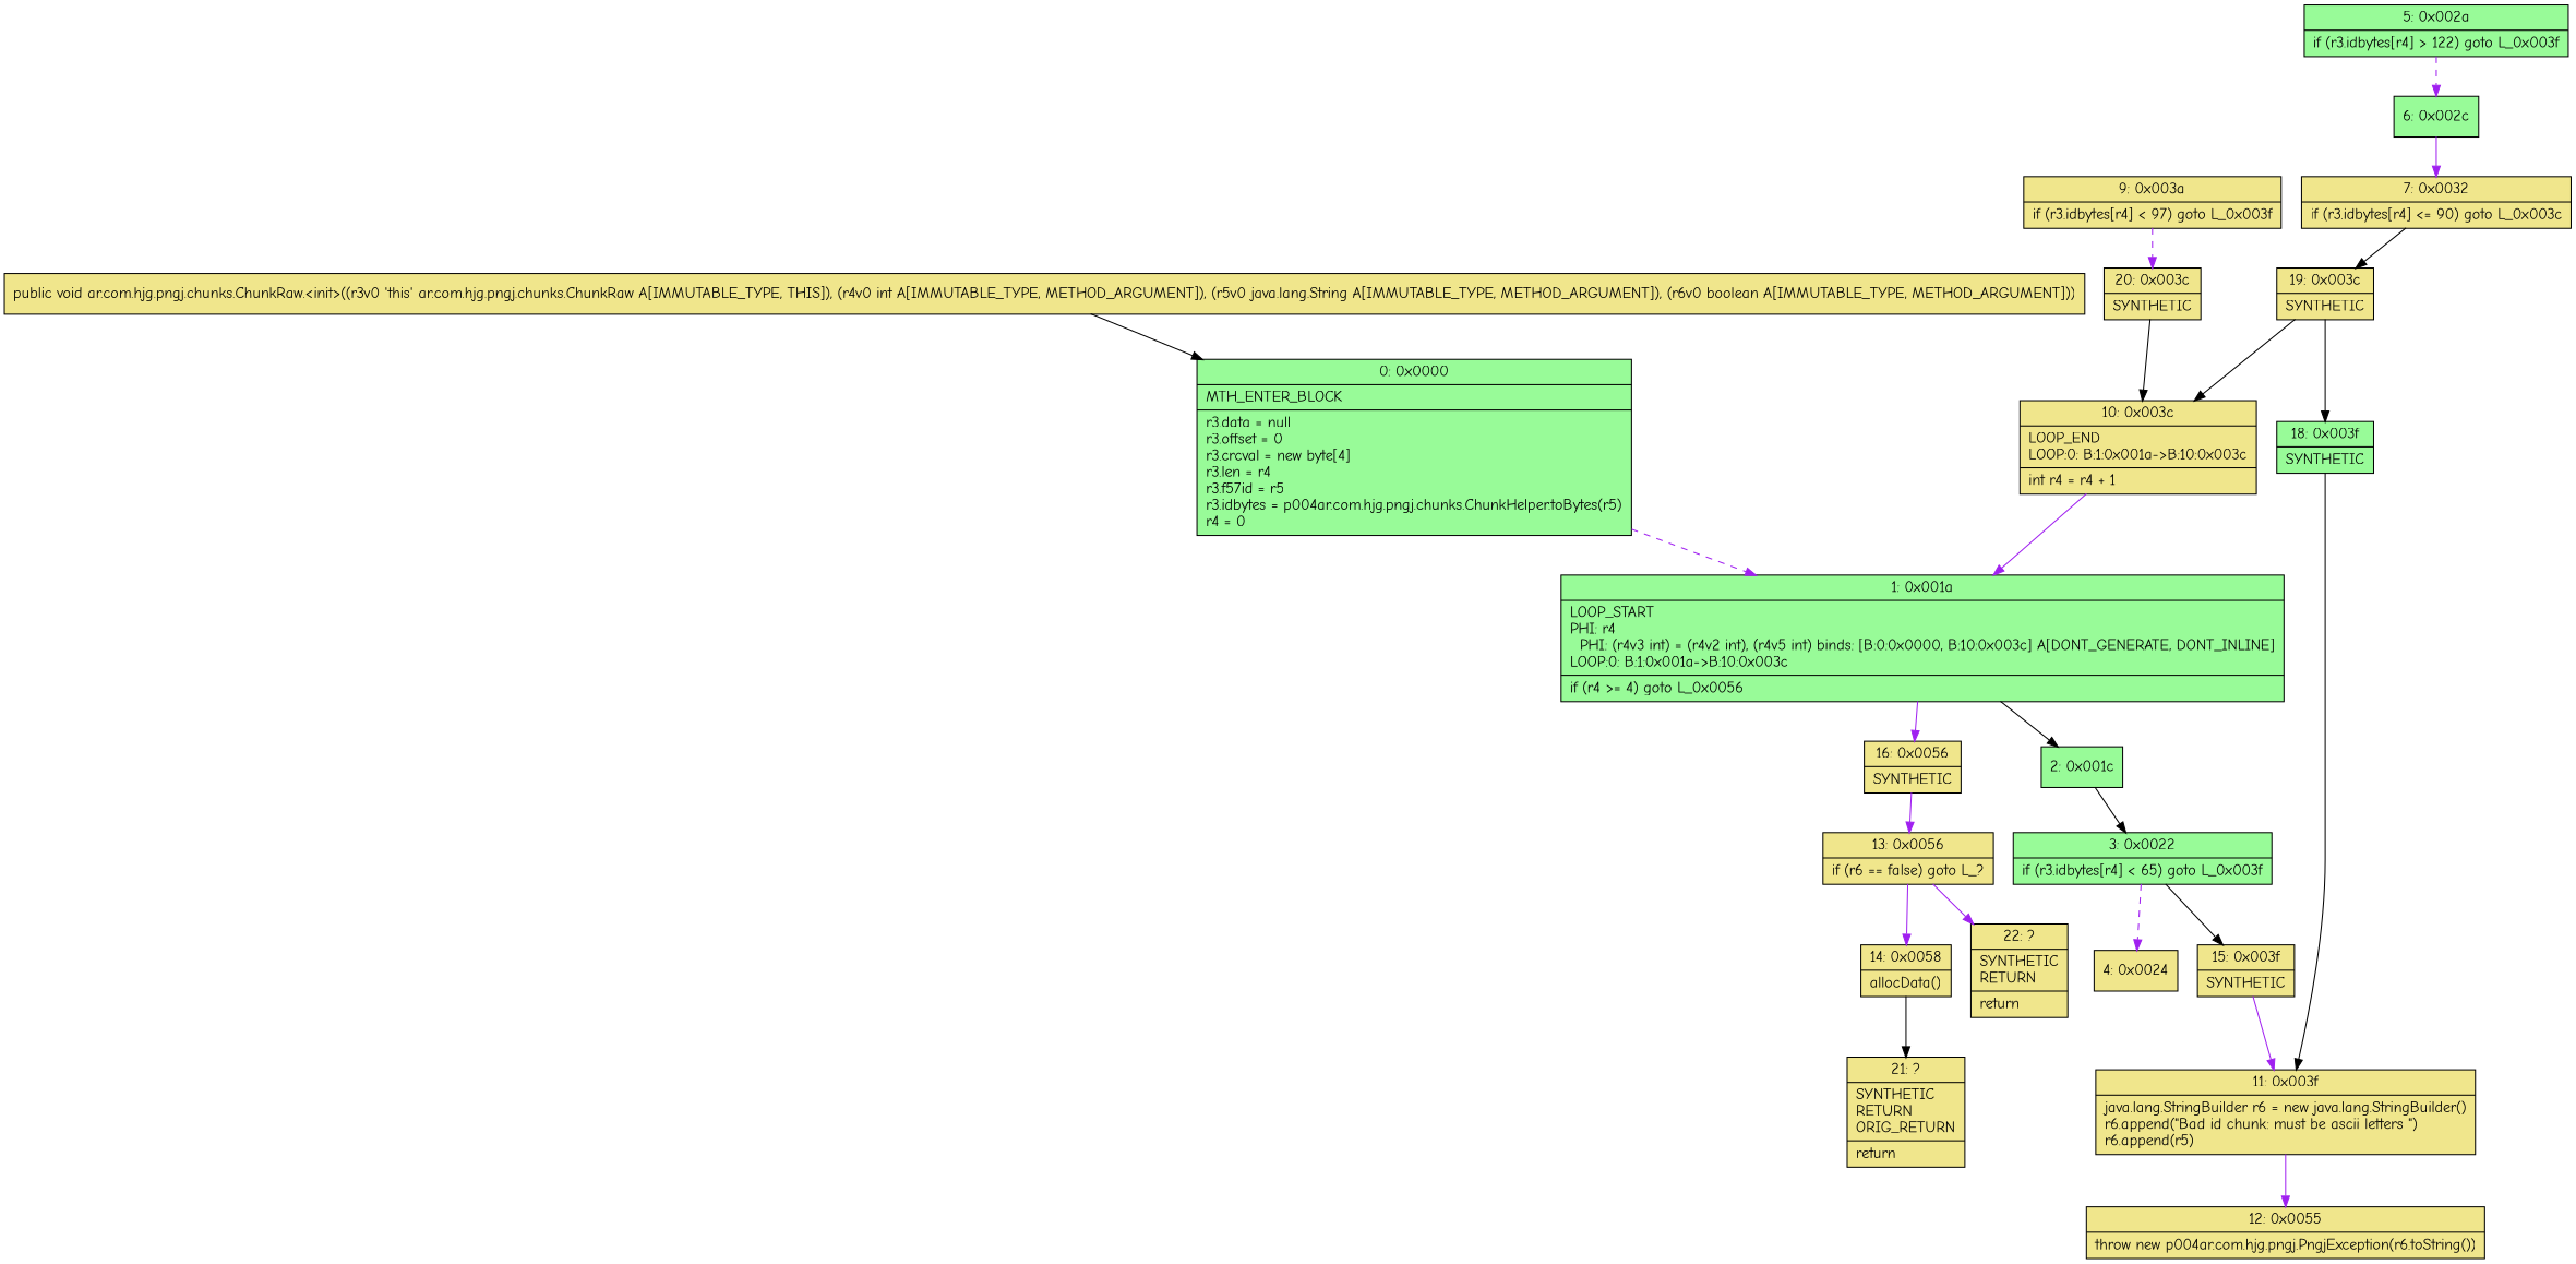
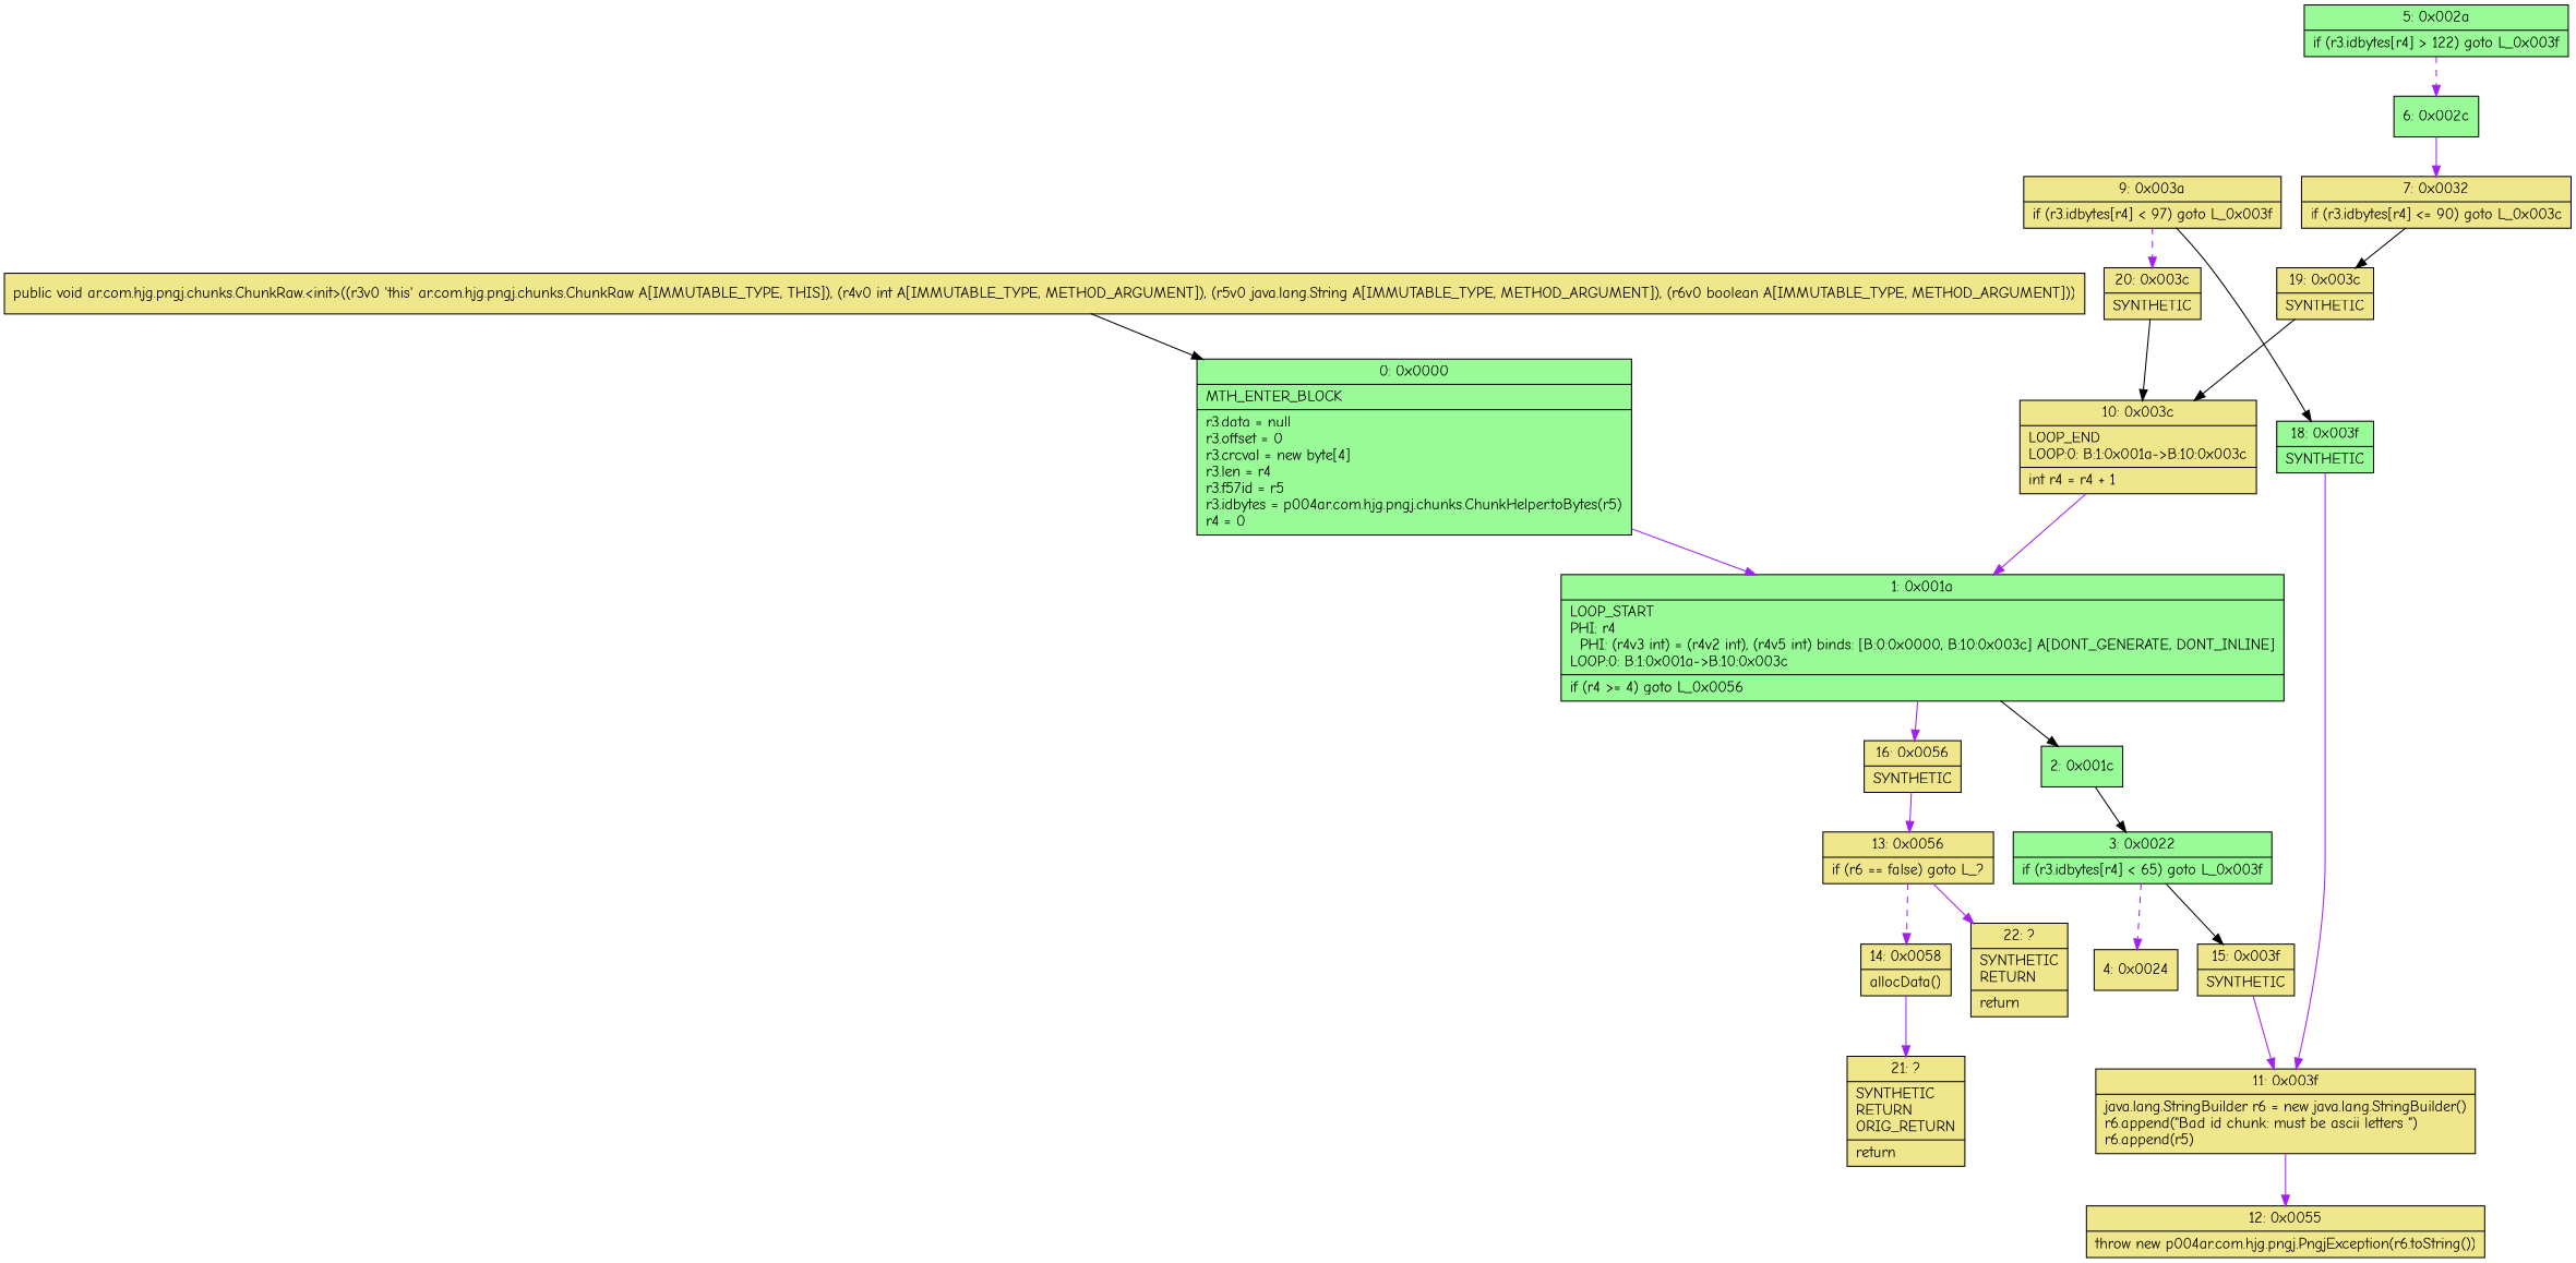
  digraph {
    fontname="Comic Neue"
    node [fillcolor=khaki fontname="Comic Neue" shape=record style=filled]
    edge [color=purple fontname="Comic Neue"]
    n1 [fillcolor=palegreen label="{0\:\ 0x0000|MTH_ENTER_BLOCK\l|r3.data = null\lr3.offset = 0\lr3.crcval = new byte[4]\lr3.len = r4\lr3.f57id = r5\lr3.idbytes = p004ar.com.hjg.pngj.chunks.ChunkHelper.toBytes(r5)\lr4 = 0\l}"]
    n2 [fillcolor=palegreen label="{1\:\ 0x001a|LOOP_START\lPHI: r4 \l  PHI: (r4v3 int) = (r4v2 int), (r4v5 int) binds: [B:0:0x0000, B:10:0x003c] A[DONT_GENERATE, DONT_INLINE]\lLOOP:0: B:1:0x001a\-\>B:10:0x003c\l|if (r4 \>= 4) goto L_0x0056\l}"]
    n3 [fillcolor=palegreen label="{2\:\ 0x001c}"]
    n4 [label="{16\:\ 0x0056|SYNTHETIC\l}"]
    n5 [fillcolor=palegreen label="{3\:\ 0x0022|if (r3.idbytes[r4] \< 65) goto L_0x003f\l}"]
    n6 [label="{13\:\ 0x0056|if (r6 == false) goto L_?\l}"]
    n7 [label="{4\:\ 0x0024}"]
    n8 [label="{15\:\ 0x003f|SYNTHETIC\l}"]
    n9 [label="{11\:\ 0x003f|java.lang.StringBuilder r6 = new java.lang.StringBuilder()\lr6.append(\"Bad id chunk: must be ascii letters \")\lr6.append(r5)\l}"]
    n10 [fillcolor=palegreen label="{5\:\ 0x002a|if (r3.idbytes[r4] \> 122) goto L_0x003f\l}"]
    n11 [fillcolor=palegreen label="{6\:\ 0x002c}"]
    n12 [label="{7\:\ 0x0032|if (r3.idbytes[r4] \<= 90) goto L_0x003c\l}"]
    n13 [label="{19\:\ 0x003c|SYNTHETIC\l}"]
    n14 [label="{10\:\ 0x003c|LOOP_END\lLOOP:0: B:1:0x001a\-\>B:10:0x003c\l|int r4 = r4 + 1\l}"]
    n15 [label="{9\:\ 0x003a|if (r3.idbytes[r4] \< 97) goto L_0x003f\l}"]
    n16 [fillcolor=palegreen label="{18\:\ 0x003f|SYNTHETIC\l}"]
    n17 [label="{20\:\ 0x003c|SYNTHETIC\l}"]
    n18 [label="{12\:\ 0x0055|throw new p004ar.com.hjg.pngj.PngjException(r6.toString())\l}"]
    n19 [label="{14\:\ 0x0058|allocData()\l}"]
    n20 [label="{22\:\ ?|SYNTHETIC\lRETURN\l|return\l}"]
    n21 [label="{21\:\ ?|SYNTHETIC\lRETURN\lORIG_RETURN\l|return\l}"]
    n22 [label="{public void ar.com.hjg.pngj.chunks.ChunkRaw.\<init\>((r3v0 'this' ar.com.hjg.pngj.chunks.ChunkRaw A[IMMUTABLE_TYPE, THIS]), (r4v0 int A[IMMUTABLE_TYPE, METHOD_ARGUMENT]), (r5v0 java.lang.String A[IMMUTABLE_TYPE, METHOD_ARGUMENT]), (r6v0 boolean A[IMMUTABLE_TYPE, METHOD_ARGUMENT])) }"]
-   n1 -> n2 [style=dashed]
+   n1 -> n2
    n2 -> n3 [color=black style=solid]
    n2 -> n4
    n3 -> n5 [color=black]
    n4 -> n6
    n5 -> n7 [style=dashed]
    n5 -> n8 [color=black]
-   n6 -> n19 [style=solid]
+   n6 -> n19 [style=dashed]
    n6 -> n20
    n8 -> n9
    n9 -> n18
    n10 -> n11 [style=dashed]
    n11 -> n12
    n12 -> n13 [color=black]
    n13 -> n14 [color=black]
    n14 -> n2
-   n13 -> n16 [color=black]
+   n15 -> n16 [color=black]
    n15 -> n17 [style=dashed]
-   n16 -> n9 [color=black]
+   n16 -> n9
    n17 -> n14 [color=black]
-   n19 -> n21 [color=black]
+   n19 -> n21
    n22 -> n1 [color=black]
  }
